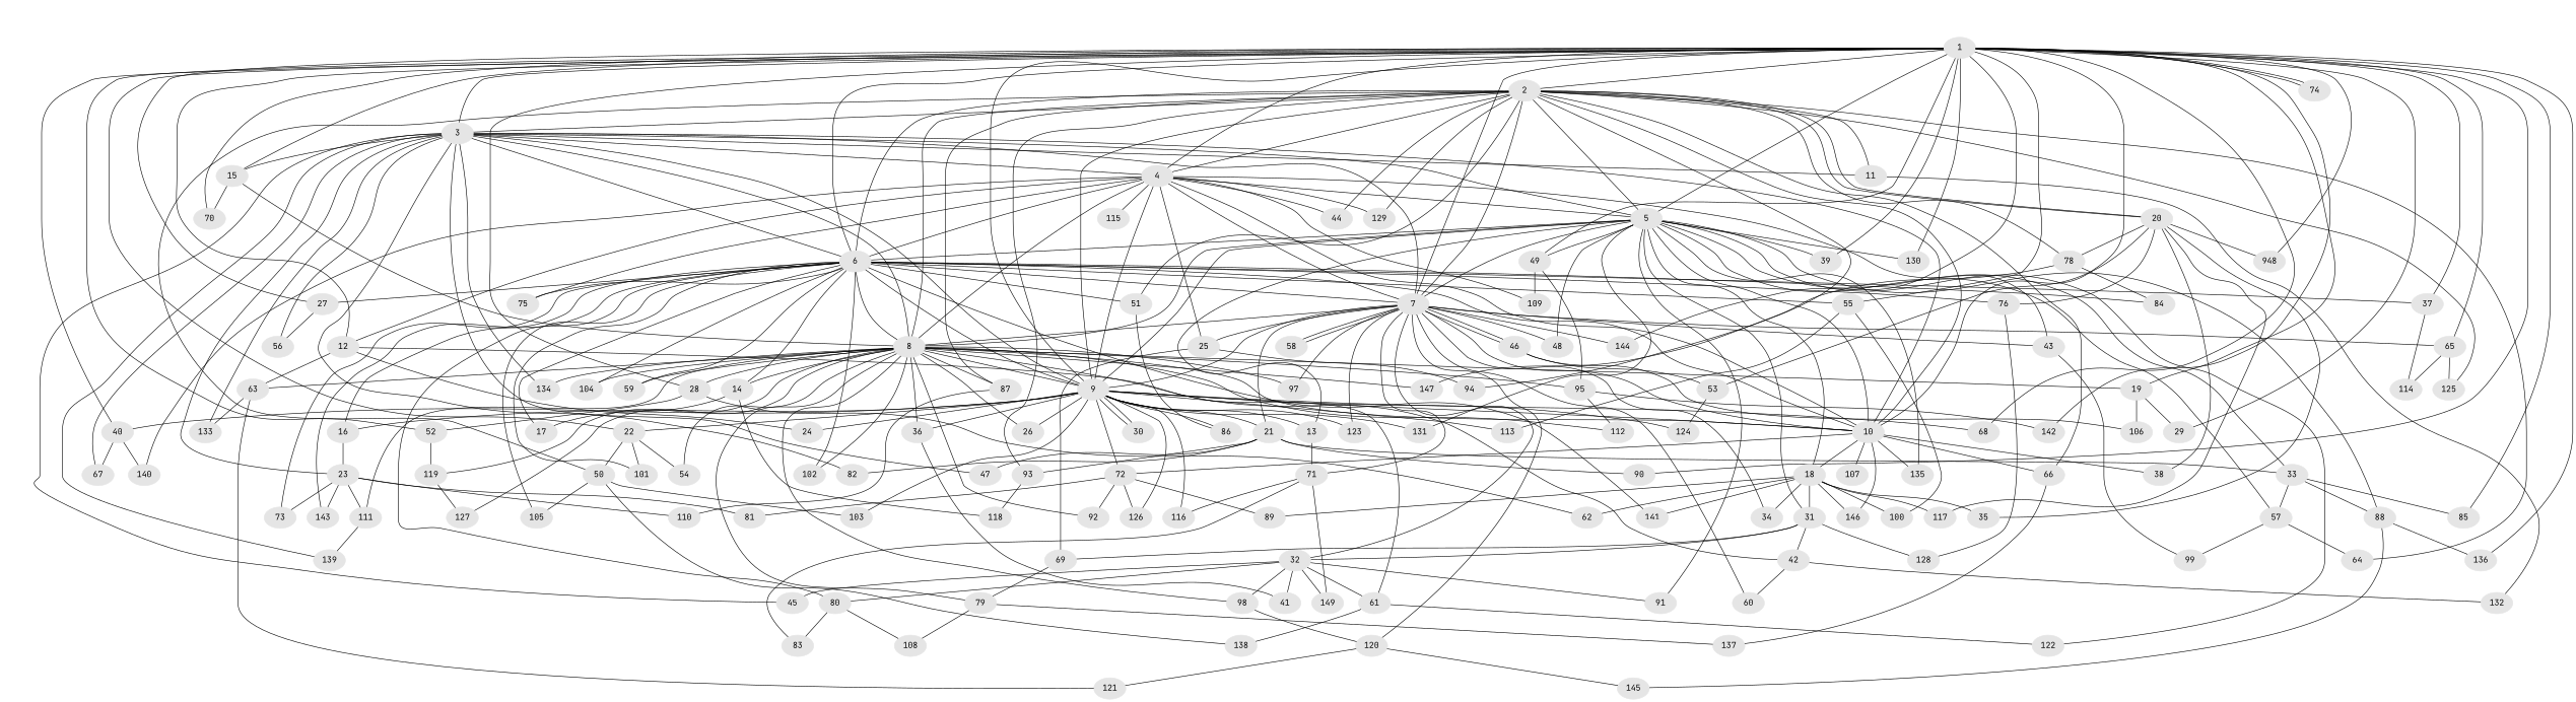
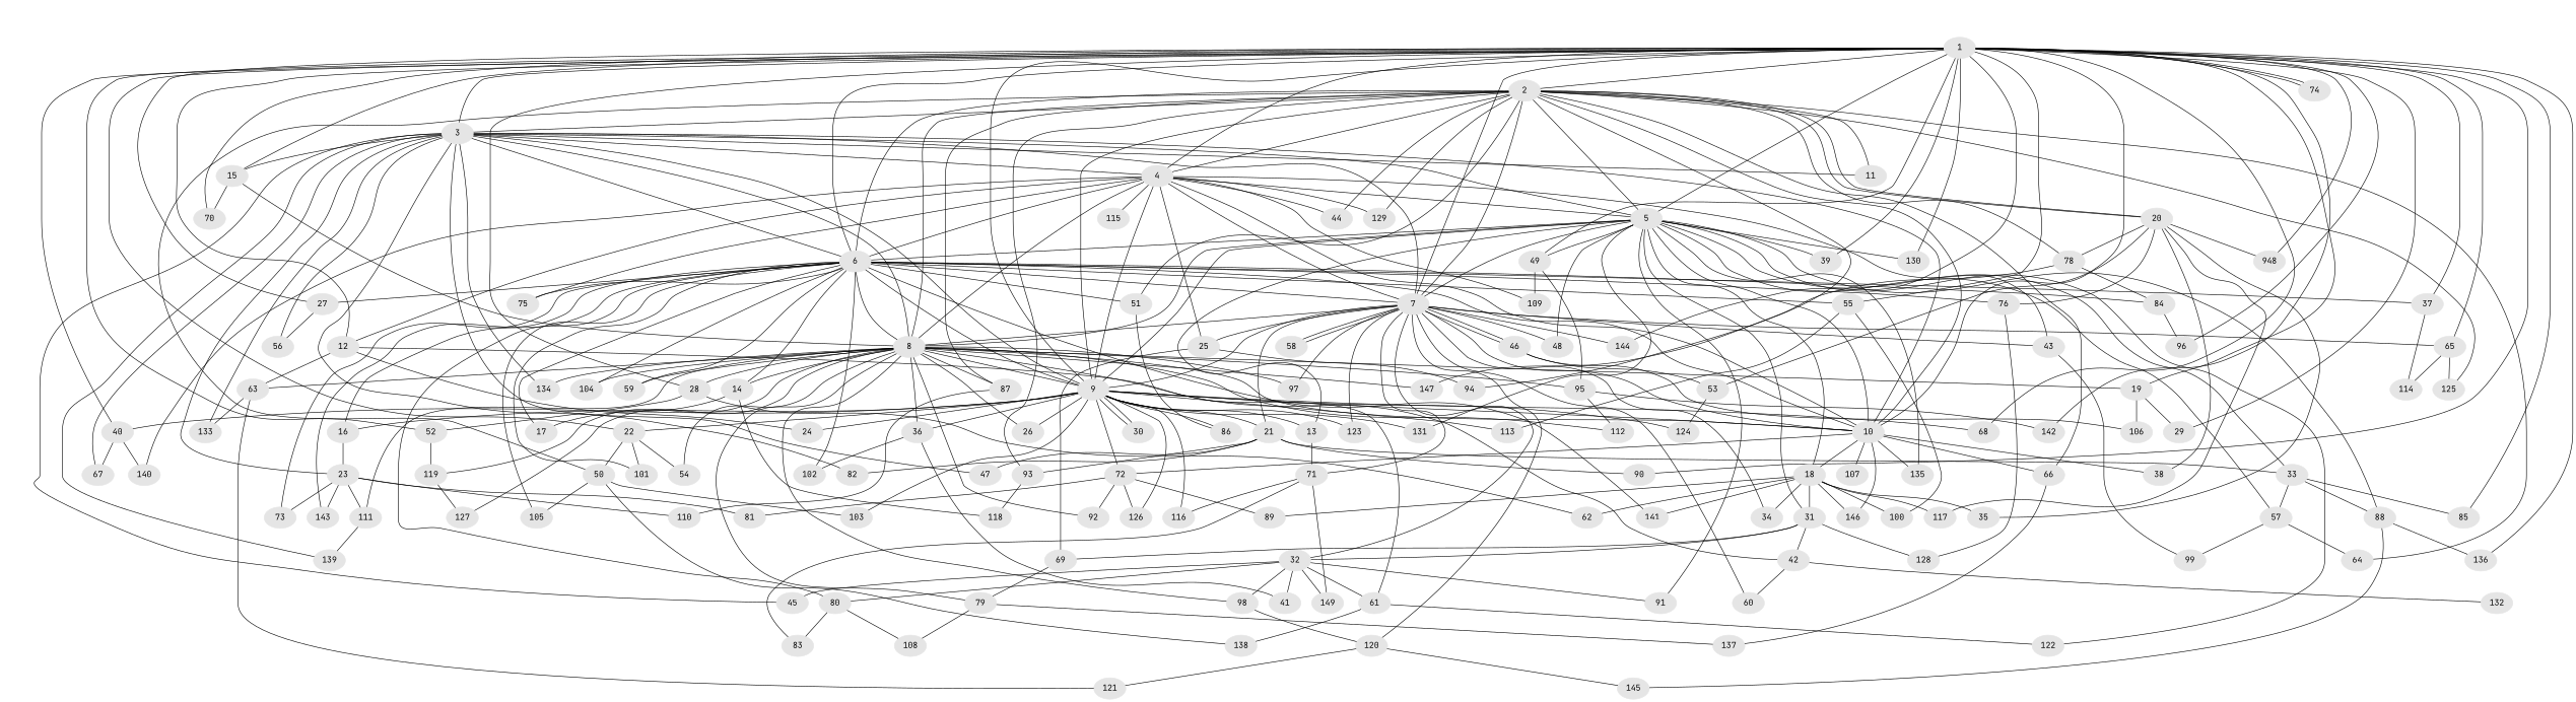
  graph {
    fontname="JetBrains Mono"
    node [color=gray90 fontname="JetBrains Mono" style=filled]
    edge [fontname="JetBrains Mono"]
    1
    2
    3
    4
    5
    6
    7
    9
    10
    12
    15
    19
    22
    27
    28
    29
    37
    39
    40
    49
    52
    55
    65
    68
    70
    74
    85
    90
+   96
    130
    136
    142
    144
    n34 [label=948]
    8
    11
    20
    44
    50
    51
    64
    66
    78
    87
    93
    94
    125
    129
    23
    45
    47
    56
    67
    82
    133
    134
    139
    25
    43
    75
    109
    115
    140
    13
    18
    31
    33
    48
    57
    88
    91
    122
    131
    135
    14
    16
    17
    59
    73
    76
    80
    84
    101
    102
    104
    105
    141
    143
    21
    32
    34
    46
    58
    60
    71
    97
    120
    123
    26
    36
    54
    61
    63
    79
    92
    95
    98
    111
    112
    119
    127
    147
    24
    30
    72
    86
    103
    113
    116
    124
    126
    38
    107
    146
    42
    106
    62
    114
    100
    132
    35
    117
    53
    138
    137
    110
    118
    81
    69
    99
    89
    128
    145
    83
    108
    41
    149
    121
    1 -- 2
    1 -- 3
    1 -- 4
    1 -- 5
    1 -- 6
    1 -- 7
    1 -- 9
    1 -- 10
    1 -- 12
    1 -- 15
    1 -- 19
    1 -- 22
    1 -- 27
    1 -- 28
    1 -- 29
    1 -- 37
    1 -- 39
    1 -- 40
    1 -- 49
    1 -- 52
    1 -- 55
    1 -- 65
    1 -- 68
    1 -- 70
    1 -- 74
    1 -- 74
    1 -- 85
    1 -- 90
+   1 -- 96
    1 -- 130
    1 -- 136
    1 -- 142
    1 -- 144
    1 -- n34
    2 -- 3
    2 -- 4
    2 -- 5
    2 -- 6
    2 -- 7
    2 -- 9
    2 -- 10
    2 -- 8
    2 -- 11
    2 -- 20
    2 -- 20
    2 -- 44
    2 -- 50
    2 -- 51
    2 -- 64
    2 -- 66
    2 -- 78
    2 -- 87
    2 -- 93
    2 -- 94
    2 -- 125
    2 -- 129
    3 -- 4
    3 -- 5
    3 -- 6
    3 -- 7
    3 -- 9
    3 -- 10
    3 -- 15
    3 -- 8
    3 -- 11
    3 -- 23
    3 -- 45
    3 -- 47
    3 -- 56
    3 -- 67
    3 -- 82
    3 -- 133
    3 -- 134
    3 -- 139
    4 -- 5
    4 -- 6
    4 -- 7
    4 -- 9
    4 -- 10
    4 -- 12
    4 -- 8
    4 -- 44
    4 -- 129
    4 -- 25
    4 -- 43
    4 -- 75
    4 -- 109
    4 -- 115
    4 -- 140
    5 -- 6
    5 -- 7
    5 -- 9
    5 -- 10
    5 -- 39
    5 -- 49
    5 -- 130
    5 -- 8
    5 -- 13
    5 -- 18
    5 -- 31
    5 -- 33
    5 -- 48
    5 -- 57
    5 -- 88
    5 -- 91
    5 -- 122
    5 -- 131
    5 -- 135
    6 -- 7
    6 -- 9
    6 -- 10
    6 -- 27
    6 -- 37
    6 -- 55
    6 -- 8
    6 -- 51
    6 -- 75
    6 -- 14
    6 -- 16
    6 -- 17
    6 -- 59
    6 -- 73
    6 -- 76
    6 -- 80
    6 -- 84
    6 -- 101
    6 -- 102
    6 -- 104
    6 -- 105
    6 -- 141
    6 -- 143
    7 -- 9
    7 -- 10
    7 -- 65
    7 -- 144
    7 -- 8
    7 -- 25
    7 -- 43
    7 -- 48
    7 -- 21
    7 -- 32
    7 -- 34
    7 -- 46
    7 -- 46
    7 -- 58
    7 -- 58
    7 -- 60
    7 -- 71
    7 -- 97
    7 -- 120
    7 -- 123
    9 -- 10
    9 -- 22
    9 -- 40
    9 -- 68
    9 -- 13
    9 -- 131
    9 -- 16
    9 -- 21
    9 -- 123
    9 -- 26
    9 -- 36
    9 -- 24
    9 -- 30
    9 -- 30
    9 -- 72
    9 -- 86
    9 -- 103
    9 -- 113
    9 -- 116
    9 -- 124
    9 -- 126
    10 -- 66
    10 -- 18
    10 -- 135
    10 -- 72
    10 -- 38
    10 -- 107
    10 -- 146
    12 -- 63
    12 -- 24
    12 -- 42
    15 -- 70
    15 -- 8
    19 -- 29
    19 -- 106
    22 -- 50
    22 -- 101
    22 -- 54
    27 -- 56
    28 -- 52
    28 -- 62
    37 -- 114
    40 -- 67
    40 -- 140
    49 -- 109
    49 -- 95
    52 -- 119
    55 -- 113
    55 -- 100
    65 -- 125
    65 -- 114
    8 -- 9
    8 -- 10
    8 -- 19
    8 -- 28
    8 -- 87
    8 -- 134
    8 -- 14
    8 -- 59
-   8 -- 102
+   36 -- 102
    8 -- 104
    8 -- 97
    8 -- 26
    8 -- 36
    8 -- 54
    8 -- 61
    8 -- 63
    8 -- 79
    8 -- 92
    8 -- 95
    8 -- 98
    8 -- 111
    8 -- 112
    8 -- 119
    8 -- 127
    8 -- 147
-   11 -- 132
    20 -- n34
    20 -- 78
    20 -- 76
    20 -- 38
    20 -- 35
    20 -- 117
    20 -- 53
    50 -- 105
    50 -- 103
    50 -- 138
    51 -- 86
    66 -- 137
    78 -- 84
    78 -- 147
    87 -- 110
    93 -- 118
    23 -- 73
    23 -- 143
    23 -- 111
    23 -- 110
    23 -- 81
    25 -- 94
    25 -- 69
    43 -- 99
    13 -- 71
    18 -- 31
    18 -- 141
    18 -- 34
    18 -- 146
    18 -- 62
    18 -- 100
    18 -- 35
    18 -- 117
    18 -- 89
    31 -- 32
    31 -- 42
    31 -- 69
    31 -- 128
    33 -- 85
    33 -- 57
    33 -- 88
    57 -- 64
    57 -- 99
    88 -- 136
    88 -- 145
    14 -- 17
    14 -- 118
    16 -- 23
    76 -- 128
    80 -- 83
    80 -- 108
+   84 -- 96
    21 -- 90
    21 -- 93
    21 -- 47
    21 -- 82
    21 -- 33
    32 -- 45
    32 -- 91
    32 -- 80
    32 -- 61
    32 -- 98
    32 -- 41
    32 -- 149
    46 -- 106
    46 -- 53
    71 -- 116
    71 -- 83
    71 -- 149
    120 -- 145
    120 -- 121
    36 -- 41
    61 -- 122
    61 -- 138
    63 -- 133
    63 -- 121
    79 -- 137
    79 -- 108
    95 -- 142
    95 -- 112
    98 -- 120
    111 -- 139
    119 -- 127
    72 -- 92
    72 -- 126
    72 -- 81
    72 -- 89
    42 -- 60
    42 -- 132
    53 -- 124
    69 -- 79
  }
